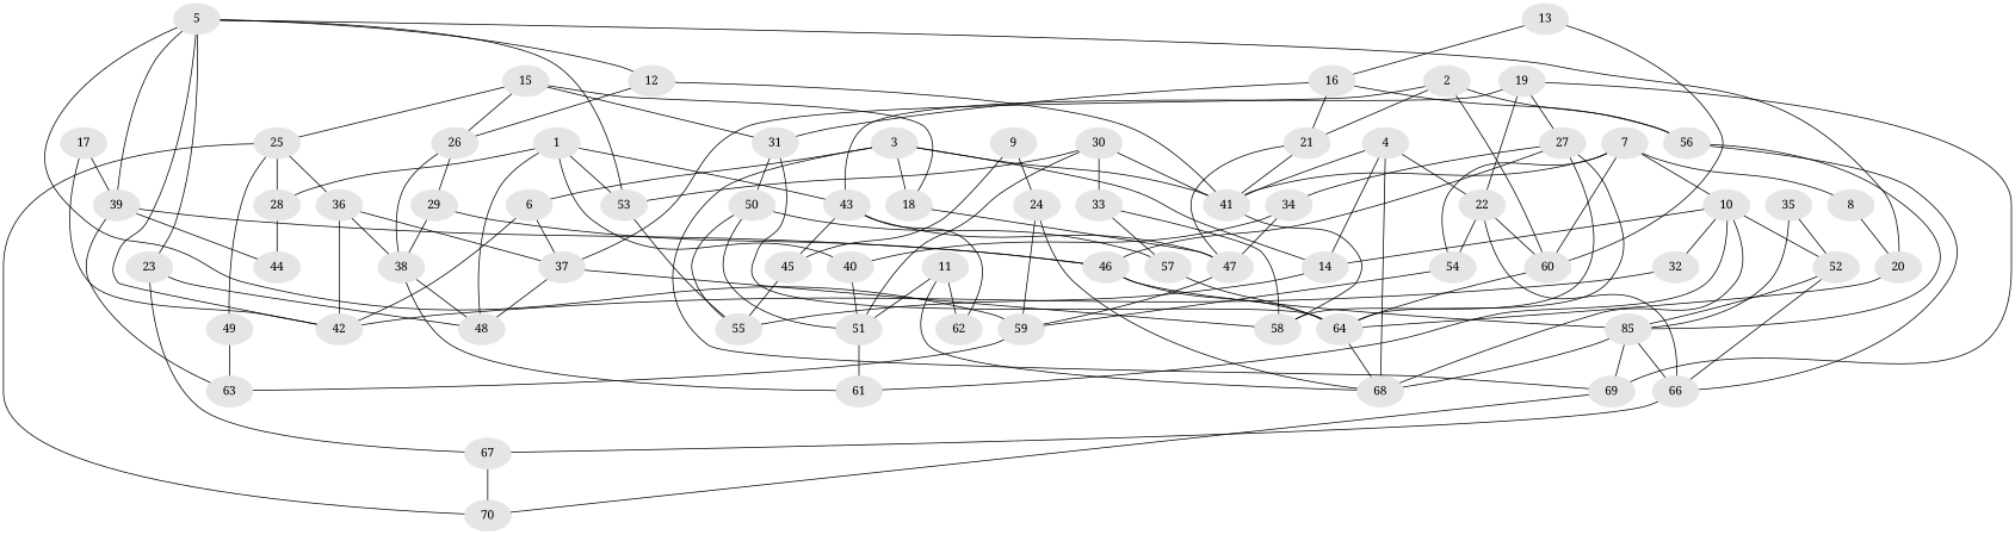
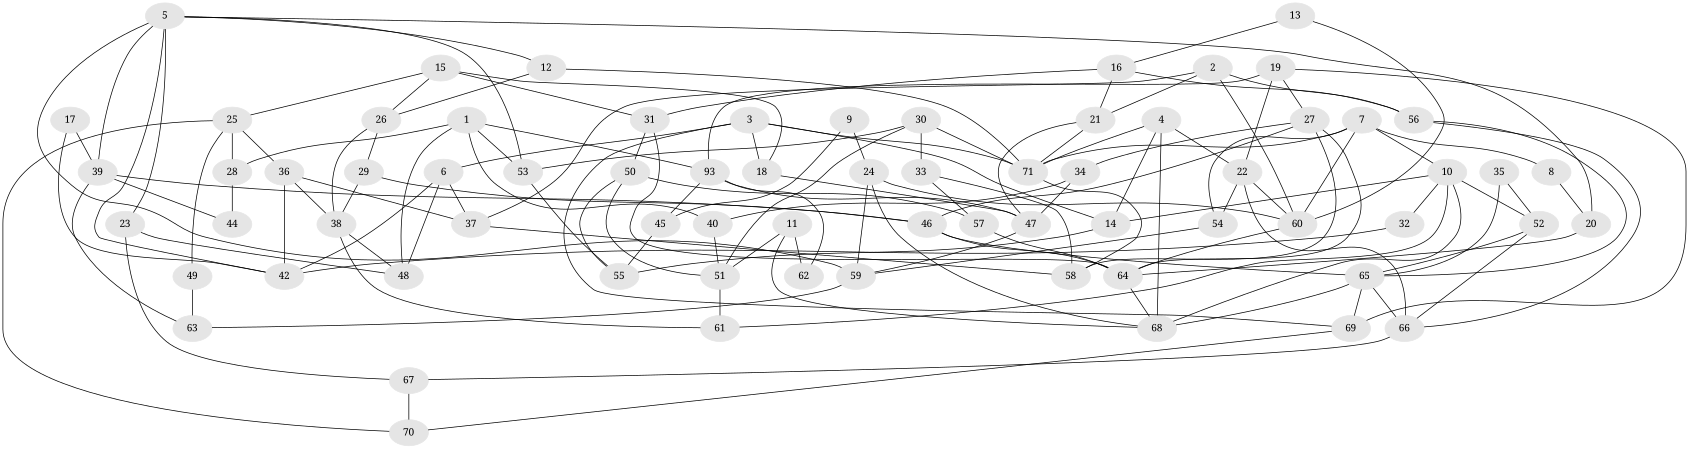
  graph {
    fontname="Noto Serif"
    node [color=gray90 fontname="Noto Serif" style=filled]
    edge [fontname="Noto Serif"]
    1
    28
    40
-   43
+   43 [label=93]
    48
    53
    44
    51
    45
    62
    47
    55
    2
    21
    37
    56
    60
-   41
+   41 [label=71]
    58
    66
-   65 [label=85]
+   65
    64
    3
    6
    14
    18
    69
    42
    70
    4
    22
    68
    54
    5
    12
    20
    23
    39
    59
    26
    67
    46
    63
    7
    8
    10
    32
    52
    61
    9
    24
    11
    29
    38
    13
    16
    31
    15
    25
    36
    49
    50
    17
    19
    27
    34
    30
    33
    57
    35
    1 -- 28
    1 -- 40
    1 -- 43
    1 -- 48
    1 -- 53
    28 -- 44
    40 -- 51
    43 -- 45
    43 -- 62
    43 -- 47
    53 -- 55
    51 -- 61
    45 -- 55
    47 -- 59
    2 -- 21
    2 -- 37
    2 -- 56
    2 -- 60
    21 -- 47
    21 -- 41
-   37 -- 48
+   6 -- 48
    37 -- 58
    56 -- 66
    56 -- 65
    60 -- 64
    41 -- 58
    66 -- 67
    65 -- 66
    65 -- 69
    65 -- 68
    64 -- 68
    3 -- 41
    3 -- 6
    3 -- 14
    3 -- 18
    3 -- 69
    6 -- 37
    6 -- 42
    14 -- 55
    18 -- 47
    69 -- 70
    4 -- 41
    4 -- 14
    4 -- 22
    4 -- 68
    22 -- 60
    22 -- 66
    22 -- 54
    54 -- 59
    5 -- 53
    5 -- 42
    5 -- 12
    5 -- 20
    5 -- 23
    5 -- 39
    5 -- 59
    12 -- 41
    12 -- 26
    20 -- 64
    23 -- 48
    23 -- 67
    39 -- 44
    39 -- 46
    39 -- 63
    59 -- 63
    26 -- 29
    26 -- 38
    67 -- 70
    46 -- 65
    46 -- 64
    7 -- 60
    7 -- 41
    7 -- 54
    7 -- 8
    7 -- 10
    8 -- 20
    10 -- 14
    10 -- 68
    10 -- 32
    10 -- 52
    10 -- 61
    32 -- 42
    52 -- 66
    52 -- 65
    9 -- 45
    9 -- 24
+   24 -- 60
    24 -- 68
    24 -- 59
    11 -- 51
    11 -- 62
    11 -- 68
    29 -- 46
    29 -- 38
    38 -- 48
    38 -- 61
    13 -- 60
    13 -- 16
    16 -- 21
    16 -- 56
    16 -- 31
    31 -- 64
    31 -- 50
    15 -- 18
    15 -- 26
    15 -- 31
    15 -- 25
    25 -- 28
    25 -- 70
    25 -- 36
    25 -- 49
    36 -- 37
    36 -- 42
    36 -- 38
    49 -- 63
    50 -- 51
    50 -- 55
    50 -- 57
    17 -- 42
    17 -- 39
    19 -- 43
    19 -- 69
    19 -- 22
    19 -- 27
    27 -- 58
    27 -- 64
    27 -- 46
    27 -- 34
    34 -- 40
    34 -- 47
    30 -- 53
    30 -- 51
    30 -- 41
    30 -- 33
    33 -- 58
    33 -- 57
    57 -- 64
    35 -- 65
    35 -- 52
  }
